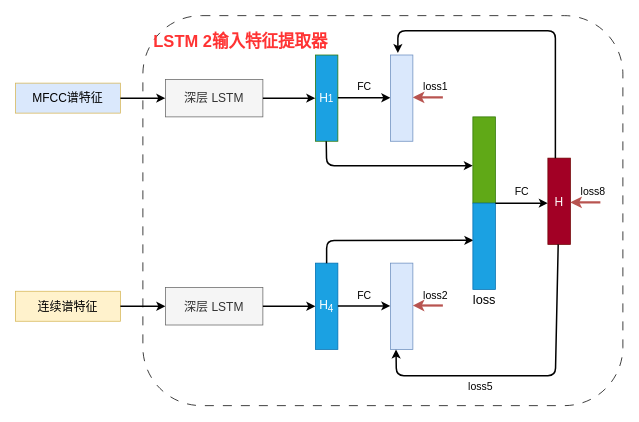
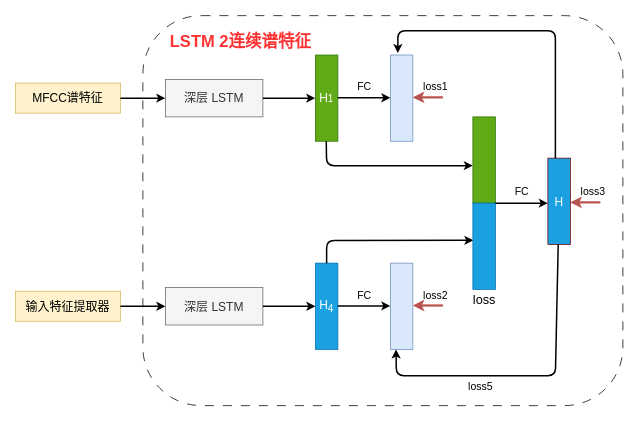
  <mxCell id="0" />
  <mxCell id="1" parent="0" />
  <mxCell id="2" value="" style="rounded=1;whiteSpace=wrap;html=1;fontSize=14;glass=0;shadow=0;fillColor=default;strokeColor=default;dashed=1;dashPattern=12 12;" parent="1" vertex="1"><mxGeometry x="190" y="20" width="640" height="520" as="geometry" /></mxCell>
- <mxCell id="3" value="&lt;font style=&quot;font-size: 16px;&quot;&gt;MFCC谱特征&lt;/font&gt;" style="rounded=0;whiteSpace=wrap;html=1;fillColor=#dae8fc;strokeColor=#d6b656;" parent="1" vertex="1"><mxGeometry x="20" y="110" width="140" height="40" as="geometry" /></mxCell>
+ <mxCell id="3" value="&lt;font style=&quot;font-size: 16px;&quot;&gt;MFCC谱特征&lt;/font&gt;" style="rounded=0;whiteSpace=wrap;html=1;fillColor=#fff2cc;strokeColor=#d6b656;" parent="1" vertex="1"><mxGeometry x="20" y="110" width="140" height="40" as="geometry" /></mxCell>
  <mxCell id="4" value="" style="endArrow=classic;html=1;fontSize=16;strokeWidth=2;" parent="1" edge="1"><mxGeometry width="50" height="50" relative="1" as="geometry"><mxPoint x="160" y="130" as="sourcePoint" /><mxPoint x="220" y="130" as="targetPoint" /></mxGeometry></mxCell>
  <mxCell id="5" value="深层 LSTM" style="rounded=0;whiteSpace=wrap;html=1;fontSize=16;fillColor=#f5f5f5;fontColor=#333333;strokeColor=#666666;" parent="1" vertex="1"><mxGeometry x="220" y="105" width="130" height="50" as="geometry" /></mxCell>
  <mxCell id="6" value="" style="endArrow=classic;html=1;strokeWidth=2;fontSize=16;" parent="1" edge="1"><mxGeometry width="50" height="50" relative="1" as="geometry"><mxPoint x="350" y="130" as="sourcePoint" /><mxPoint x="420" y="130" as="targetPoint" /></mxGeometry></mxCell>
- <mxCell id="7" value="H&lt;span style=&quot;font-size: 13.333px;&quot;&gt;1&lt;/span&gt;" style="rounded=0;whiteSpace=wrap;html=1;fontSize=16;fillColor=#1ba1e2;strokeColor=#2D7600;fontColor=#ffffff;" parent="1" vertex="1"><mxGeometry x="420" y="72.5" width="30" height="115" as="geometry" /></mxCell>
+ <mxCell id="7" value="H&lt;span style=&quot;font-size: 13.333px;&quot;&gt;1&lt;/span&gt;" style="rounded=0;whiteSpace=wrap;html=1;fontSize=16;fillColor=#60a917;strokeColor=#2D7600;fontColor=#ffffff;" parent="1" vertex="1"><mxGeometry x="420" y="72.5" width="30" height="115" as="geometry" /></mxCell>
  <mxCell id="8" value="" style="endArrow=classic;html=1;strokeWidth=2;fontSize=16;" parent="1" edge="1"><mxGeometry width="50" height="50" relative="1" as="geometry"><mxPoint x="450" y="129.5" as="sourcePoint" /><mxPoint x="520" y="129.5" as="targetPoint" /></mxGeometry></mxCell>
  <mxCell id="9" value="&lt;font style=&quot;font-size: 14px;&quot;&gt;FC&lt;/font&gt;" style="text;html=1;align=center;verticalAlign=middle;resizable=0;points=[];autosize=1;" parent="1" vertex="1"><mxGeometry x="465" y="100" width="40" height="30" as="geometry" /></mxCell>
  <mxCell id="10" value="" style="rounded=0;whiteSpace=wrap;html=1;fontSize=16;fillColor=#dae8fc;strokeColor=#6c8ebf;" parent="1" vertex="1"><mxGeometry x="520" y="72.5" width="30" height="115" as="geometry" /></mxCell>
  <mxCell id="11" value="" style="endArrow=classic;html=1;fontSize=14;fillColor=#f8cecc;strokeColor=#b85450;strokeWidth=3;" parent="1" edge="1"><mxGeometry width="50" height="50" relative="1" as="geometry"><mxPoint x="590" y="129" as="sourcePoint" /><mxPoint x="550" y="129" as="targetPoint" /></mxGeometry></mxCell>
  <mxCell id="12" value="" style="edgeStyle=none;html=1;strokeWidth=2;fontSize=14;" parent="1" source="13" target="10" edge="1"><mxGeometry relative="1" as="geometry" /></mxCell>
  <mxCell id="13" value="loss1" style="text;html=1;align=center;verticalAlign=middle;resizable=0;points=[];autosize=1;strokeColor=none;fillColor=none;fontSize=14;" parent="1" vertex="1"><mxGeometry x="550" y="100" width="60" height="30" as="geometry" /></mxCell>
  <mxCell id="14" value="" style="endArrow=classic;html=1;strokeWidth=2;fontSize=14;" parent="1" edge="1"><mxGeometry width="50" height="50" relative="1" as="geometry"><mxPoint x="434.5" y="187.5" as="sourcePoint" /><mxPoint x="630" y="220" as="targetPoint" /><Array as="points"><mxPoint x="435" y="220" /></Array></mxGeometry></mxCell>
  <mxCell id="15" value="" style="rounded=0;whiteSpace=wrap;html=1;fontSize=16;fillColor=#60a917;strokeColor=#2D7600;fontColor=#ffffff;" parent="1" vertex="1"><mxGeometry x="630" y="155" width="30" height="115" as="geometry" /></mxCell>
- <mxCell id="16" value="&lt;font style=&quot;font-size: 16px;&quot;&gt;连续谱特征&lt;/font&gt;" style="rounded=0;whiteSpace=wrap;html=1;fillColor=#fff2cc;strokeColor=#d6b656;" parent="1" vertex="1"><mxGeometry x="20" y="387.5" width="140" height="40" as="geometry" /></mxCell>
+ <mxCell id="16" value="&lt;font style=&quot;font-size: 16px;&quot;&gt;输入特征提取器&lt;/font&gt;" style="rounded=0;whiteSpace=wrap;html=1;fillColor=#fff2cc;strokeColor=#d6b656;" parent="1" vertex="1"><mxGeometry x="20" y="387.5" width="140" height="40" as="geometry" /></mxCell>
  <mxCell id="17" value="" style="endArrow=classic;html=1;fontSize=16;strokeWidth=2;" parent="1" edge="1"><mxGeometry width="50" height="50" relative="1" as="geometry"><mxPoint x="160" y="407.5" as="sourcePoint" /><mxPoint x="220" y="407.5" as="targetPoint" /></mxGeometry></mxCell>
  <mxCell id="18" value="深层 LSTM" style="rounded=0;whiteSpace=wrap;html=1;fontSize=16;fillColor=#f5f5f5;fontColor=#333333;strokeColor=#666666;" parent="1" vertex="1"><mxGeometry x="220" y="382.5" width="130" height="50" as="geometry" /></mxCell>
  <mxCell id="19" value="" style="endArrow=classic;html=1;strokeWidth=2;fontSize=16;" parent="1" edge="1"><mxGeometry width="50" height="50" relative="1" as="geometry"><mxPoint x="350" y="407.5" as="sourcePoint" /><mxPoint x="420" y="407.5" as="targetPoint" /></mxGeometry></mxCell>
  <mxCell id="20" value="H&lt;sub&gt;4&lt;/sub&gt;" style="rounded=0;whiteSpace=wrap;html=1;fontSize=16;fillColor=#1ba1e2;strokeColor=#006EAF;fontColor=#ffffff;" parent="1" vertex="1"><mxGeometry x="420" y="350" width="30" height="115" as="geometry" /></mxCell>
  <mxCell id="21" value="" style="endArrow=classic;html=1;strokeWidth=2;fontSize=16;" parent="1" edge="1"><mxGeometry width="50" height="50" relative="1" as="geometry"><mxPoint x="450" y="407" as="sourcePoint" /><mxPoint x="520" y="407" as="targetPoint" /></mxGeometry></mxCell>
  <mxCell id="22" value="&lt;font style=&quot;font-size: 14px;&quot;&gt;FC&lt;/font&gt;" style="text;html=1;align=center;verticalAlign=middle;resizable=0;points=[];autosize=1;" parent="1" vertex="1"><mxGeometry x="465" y="377.5" width="40" height="30" as="geometry" /></mxCell>
  <mxCell id="23" value="" style="rounded=0;whiteSpace=wrap;html=1;fontSize=16;fillColor=#dae8fc;strokeColor=#6c8ebf;" parent="1" vertex="1"><mxGeometry x="520" y="350" width="30" height="115" as="geometry" /></mxCell>
  <mxCell id="24" value="" style="endArrow=classic;html=1;fontSize=14;fillColor=#f8cecc;strokeColor=#b85450;strokeWidth=3;" parent="1" edge="1"><mxGeometry width="50" height="50" relative="1" as="geometry"><mxPoint x="590" y="406.5" as="sourcePoint" /><mxPoint x="550" y="406.5" as="targetPoint" /></mxGeometry></mxCell>
  <mxCell id="25" value="loss2" style="text;html=1;align=center;verticalAlign=middle;resizable=0;points=[];autosize=1;strokeColor=none;fillColor=none;fontSize=14;" parent="1" vertex="1"><mxGeometry x="550" y="377.5" width="60" height="30" as="geometry" /></mxCell>
  <mxCell id="26" value="" style="endArrow=classic;html=1;strokeWidth=2;fontSize=14;exitX=0.5;exitY=0;exitDx=0;exitDy=0;entryX=0.023;entryY=0.431;entryDx=0;entryDy=0;entryPerimeter=0;" parent="1" source="20" target="27" edge="1"><mxGeometry width="50" height="50" relative="1" as="geometry"><mxPoint x="300" y="250" as="sourcePoint" /><mxPoint x="495.5" y="282.5" as="targetPoint" /><Array as="points"><mxPoint x="435" y="320" /></Array></mxGeometry></mxCell>
  <mxCell id="27" value="" style="rounded=0;whiteSpace=wrap;html=1;fontSize=16;fillColor=#1ba1e2;strokeColor=#006EAF;fontColor=#ffffff;" parent="1" vertex="1"><mxGeometry x="630" y="270" width="30" height="115" as="geometry" /></mxCell>
  <mxCell id="28" value="" style="endArrow=classic;html=1;strokeWidth=2;fontSize=16;" parent="1" edge="1"><mxGeometry width="50" height="50" relative="1" as="geometry"><mxPoint x="660" y="270" as="sourcePoint" /><mxPoint x="730" y="270" as="targetPoint" /></mxGeometry></mxCell>
  <mxCell id="29" value="&lt;font style=&quot;font-size: 14px;&quot;&gt;FC&lt;/font&gt;" style="text;html=1;align=center;verticalAlign=middle;resizable=0;points=[];autosize=1;" parent="1" vertex="1"><mxGeometry x="675" y="240" width="40" height="30" as="geometry" /></mxCell>
- <mxCell id="30" value="H" style="rounded=0;whiteSpace=wrap;html=1;fontSize=16;fillColor=#a20025;strokeColor=#6F0000;fontColor=#ffffff;" parent="1" vertex="1"><mxGeometry x="730" y="210" width="30" height="115" as="geometry" /></mxCell>
+ <mxCell id="30" value="H" style="rounded=0;whiteSpace=wrap;html=1;fontSize=16;fillColor=#1ba1e2;strokeColor=#6F0000;fontColor=#ffffff;" parent="1" vertex="1"><mxGeometry x="730" y="210" width="30" height="115" as="geometry" /></mxCell>
  <mxCell id="31" value="" style="endArrow=classic;html=1;fontSize=14;fillColor=#f8cecc;strokeColor=#b85450;strokeWidth=3;" parent="1" edge="1"><mxGeometry width="50" height="50" relative="1" as="geometry"><mxPoint x="800" y="269" as="sourcePoint" /><mxPoint x="760" y="269" as="targetPoint" /></mxGeometry></mxCell>
- <mxCell id="32" value="loss8" style="text;html=1;align=center;verticalAlign=middle;resizable=0;points=[];autosize=1;strokeColor=none;fillColor=none;fontSize=14;" parent="1" vertex="1"><mxGeometry x="760" y="240" width="60" height="30" as="geometry" /></mxCell>
+ <mxCell id="32" value="loss3" style="text;html=1;align=center;verticalAlign=middle;resizable=0;points=[];autosize=1;strokeColor=none;fillColor=none;fontSize=14;" parent="1" vertex="1"><mxGeometry x="760" y="240" width="60" height="30" as="geometry" /></mxCell>
  <mxCell id="33" value="" style="endArrow=classic;html=1;strokeWidth=2;fontSize=14;" parent="1" edge="1"><mxGeometry width="50" height="50" relative="1" as="geometry"><mxPoint x="740" y="210" as="sourcePoint" /><mxPoint x="530" y="70" as="targetPoint" /><Array as="points"><mxPoint x="740" y="40" /><mxPoint x="530" y="40" /></Array></mxGeometry></mxCell>
  <mxCell id="34" value="" style="endArrow=classic;html=1;strokeWidth=2;fontSize=14;entryX=0.25;entryY=1;entryDx=0;entryDy=0;" parent="1" source="30" target="23" edge="1"><mxGeometry width="50" height="50" relative="1" as="geometry"><mxPoint x="745" y="375" as="sourcePoint" /><mxPoint x="745" y="395.711" as="targetPoint" /><Array as="points"><mxPoint x="740" y="500" /><mxPoint x="528" y="500" /></Array></mxGeometry></mxCell>
  <mxCell id="35" value="loss5" style="text;html=1;align=center;verticalAlign=middle;resizable=0;points=[];autosize=1;strokeColor=none;fillColor=none;fontSize=14;" parent="1" vertex="1"><mxGeometry x="610" y="500" width="60" height="30" as="geometry" /></mxCell>
- <mxCell id="36" value="&lt;font style=&quot;font-size: 22px;&quot;&gt;LSTM 2输入特征提取器&lt;/font&gt;" style="text;html=1;align=center;verticalAlign=middle;resizable=0;points=[];autosize=1;strokeColor=none;fillColor=none;fontSize=14;fontColor=#FF3333;fontStyle=1" parent="1" vertex="1"><mxGeometry x="190" y="35" width="260" height="40" as="geometry" /></mxCell>
+ <mxCell id="36" value="&lt;font style=&quot;font-size: 22px;&quot;&gt;LSTM 2连续谱特征&lt;/font&gt;" style="text;html=1;align=center;verticalAlign=middle;resizable=0;points=[];autosize=1;strokeColor=none;fillColor=none;fontSize=14;fontColor=#FF3333;fontStyle=1" parent="1" vertex="1"><mxGeometry x="190" y="35" width="260" height="40" as="geometry" /></mxCell>
  <mxCell id="37" value="&lt;font style=&quot;font-size: 17px;&quot;&gt;loss&lt;/font&gt;" style="text;html=1;align=center;verticalAlign=middle;resizable=0;points=[];autosize=1;strokeColor=none;fillColor=none;" parent="1" vertex="1"><mxGeometry x="605" y="385" width="80" height="30" as="geometry" /></mxCell>
